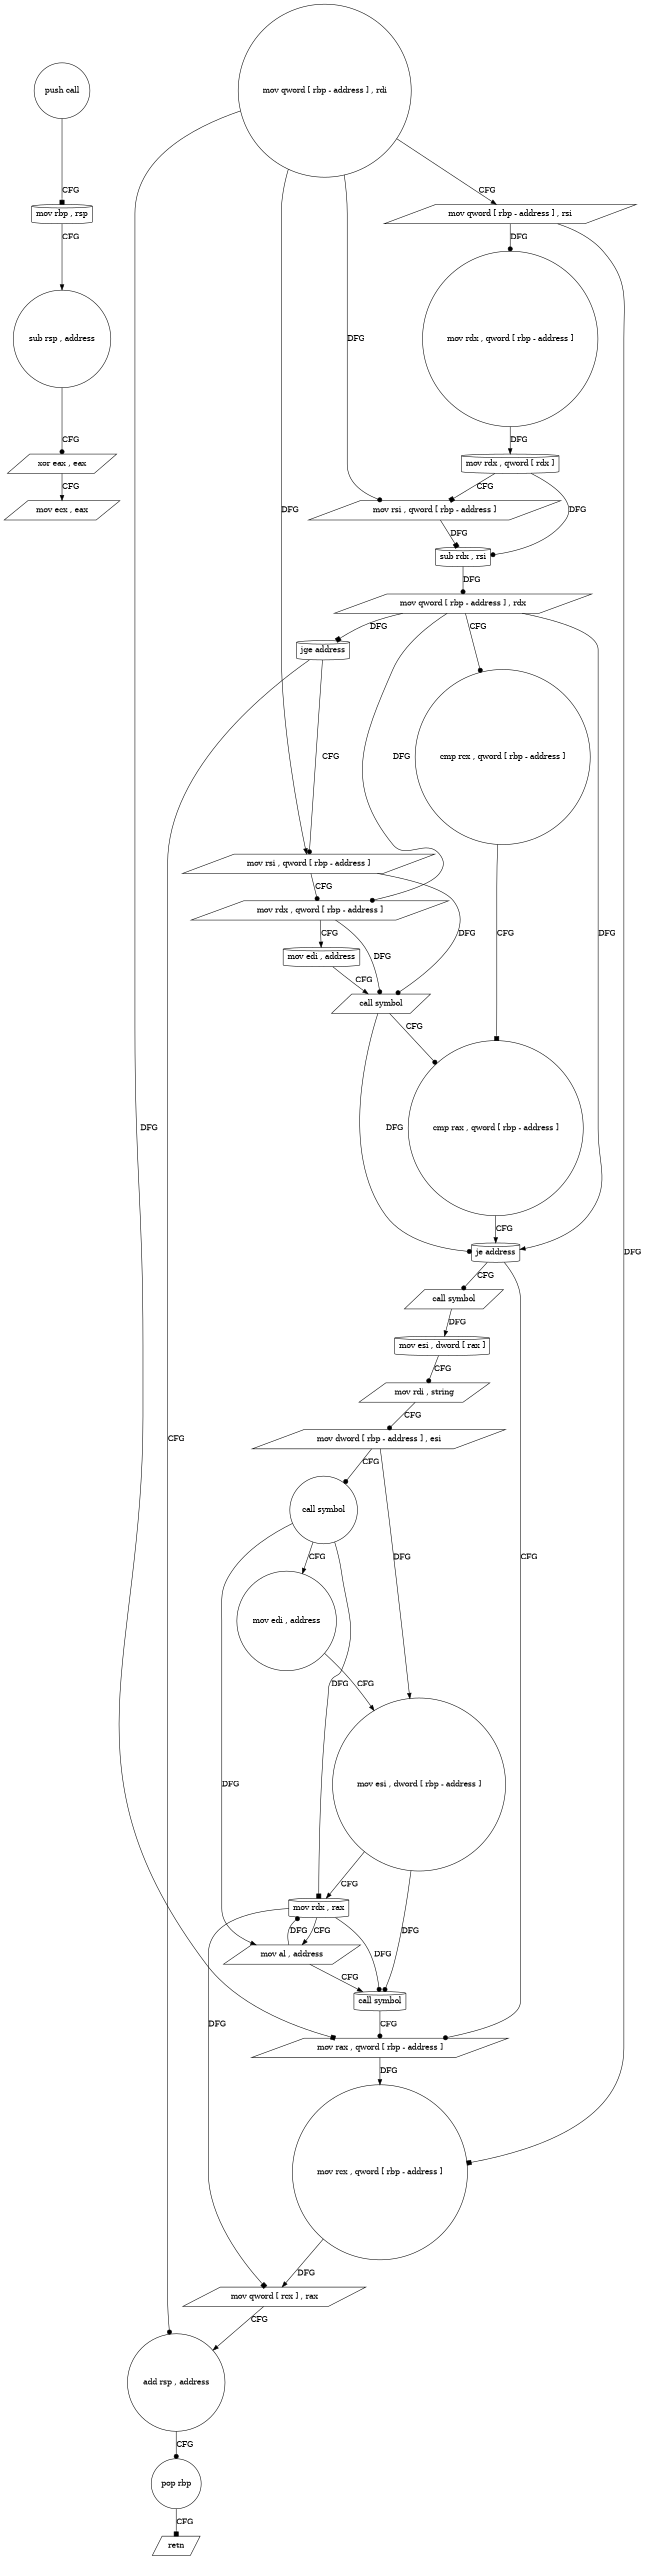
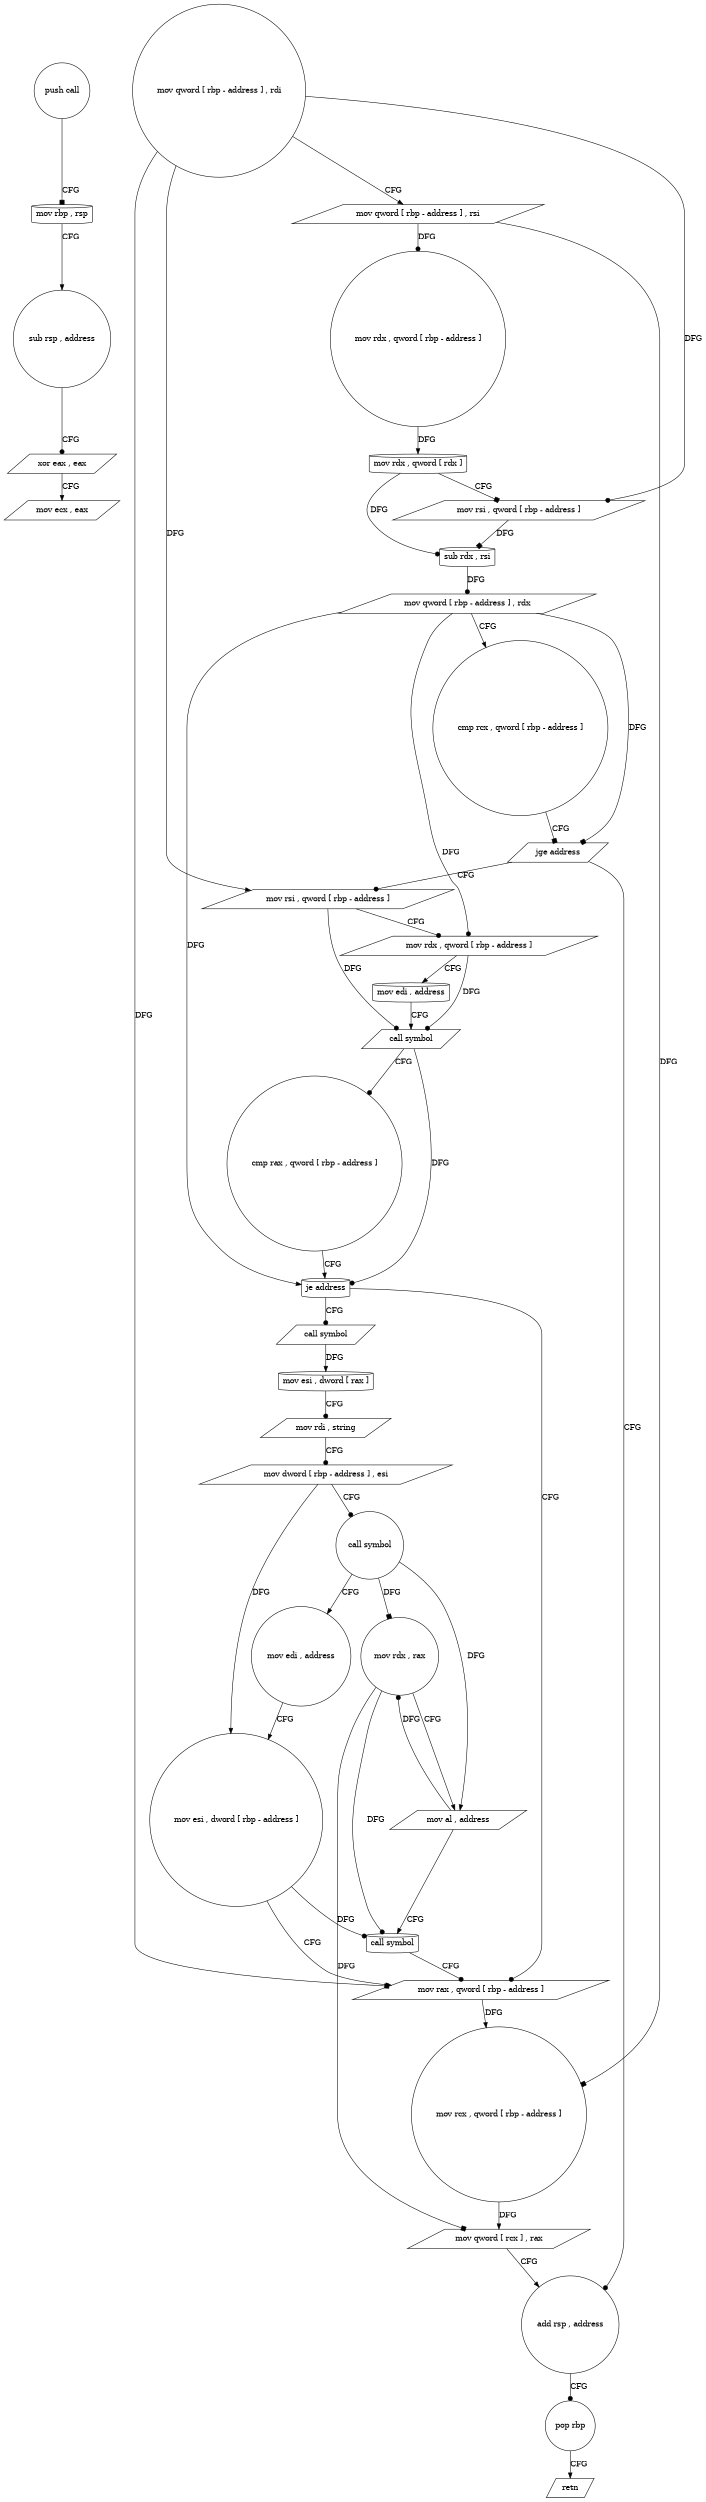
  digraph {
    node [shape=parallelogram]
    edge [arrowhead=dot]
    n1 [label="push call" shape=circle]
    n2 [label="mov rbp , rsp" shape=cylinder]
    n3 [label="sub rsp , address" shape=circle]
    n4 [label="xor eax , eax"]
    n5 [label="mov ecx , eax"]
    n6 [label="mov qword [ rbp - address ] , rdi" shape=circle]
    n7 [label="mov qword [ rbp - address ] , rsi"]
    n8 [label="mov rsi , qword [ rbp - address ]"]
    n9 [label="mov rsi , qword [ rbp - address ]"]
    n10 [label="mov rax , qword [ rbp - address ]"]
    n11 [label="mov rdx , qword [ rbp - address ]" shape=circle]
    n12 [label="mov rcx , qword [ rbp - address ]" shape=circle]
    n13 [label="sub rdx , rsi" shape=cylinder]
    n14 [label="mov rdx , qword [ rbp - address ]"]
    n15 [label="call symbol"]
    n16 [label="mov rdx , qword [ rdx ]" shape=cylinder]
    n17 [label="mov qword [ rcx ] , rax"]
    n18 [label="mov qword [ rbp - address ] , rdx"]
    n19 [label="cmp rcx , qword [ rbp - address ]" shape=circle]
-   n20 [label="jge address" shape=cylinder]
+   n20 [label="jge address"]
    n21 [label="je address" shape=cylinder]
    n22 [label="add rsp , address" shape=circle]
    n23 [label="mov edi , address" shape=cylinder]
    n24 [label="call symbol"]
    n25 [label="pop rbp" shape=circle]
    n26 [label=retn]
    n27 [label="cmp rax , qword [ rbp - address ]" shape=circle]
    n28 [label="mov esi , dword [ rax ]" shape=cylinder]
    n29 [label="mov rdi , string"]
    n30 [label="mov dword [ rbp - address ] , esi"]
    n31 [label="call symbol" shape=circle]
    n32 [label="mov esi , dword [ rbp - address ]" shape=circle]
    n33 [label="mov edi , address" shape=circle]
-   n34 [label="mov rdx , rax" shape=cylinder]
+   n34 [label="mov rdx , rax" shape=circle]
    n35 [label="mov al , address"]
    n36 [label="call symbol" shape=cylinder]
    n1 -> n2 [arrowhead=box label=CFG]
    n2 -> n3 [arrowhead=normal label=CFG]
    n3 -> n4 [label=CFG]
    n4 -> n5 [arrowhead=normal label=CFG]
    n6 -> n7 [arrowhead=normal label=CFG]
    n6 -> n8 [label=DFG]
    n6 -> n9 [arrowhead=normal label=DFG]
    n6 -> n10 [arrowhead=box label=DFG]
    n7 -> n11 [label=DFG]
    n7 -> n12 [arrowhead=box label=DFG]
    n8 -> n13 [arrowhead=box label=DFG]
    n9 -> n14 [label=CFG]
    n9 -> n15 [label=DFG]
    n10 -> n12 [arrowhead=normal label=DFG]
    n11 -> n16 [arrowhead=normal label=DFG]
    n12 -> n17 [arrowhead=normal label=DFG]
    n13 -> n18 [label=DFG]
    n14 -> n15 [label=DFG]
    n14 -> n23 [arrowhead=normal label=CFG]
    n15 -> n21 [label=DFG]
    n15 -> n27 [label=CFG]
    n16 -> n8 [arrowhead=box label=CFG]
    n16 -> n13 [label=DFG]
    n17 -> n22 [arrowhead=normal label=CFG]
    n18 -> n14 [label=DFG]
-   n18 -> n19 [label=CFG]
+   n18 -> n19 [arrowhead=normal label=CFG]
    n18 -> n20 [arrowhead=box label=DFG]
    n18 -> n21 [arrowhead=normal label=DFG]
-   n19 -> n27 [arrowhead=box label=CFG]
+   n19 -> n20 [arrowhead=box label=CFG]
    n20 -> n9 [label=CFG]
    n20 -> n22 [label=CFG]
    n21 -> n10 [label=CFG]
    n21 -> n24 [label=CFG]
    n22 -> n25 [label=CFG]
    n23 -> n15 [arrowhead=normal label=CFG]
    n24 -> n28 [arrowhead=normal label=DFG]
-   n25 -> n26 [arrowhead=box label=CFG]
+   n25 -> n26 [arrowhead=normal label=CFG]
    n27 -> n21 [arrowhead=normal label=CFG]
    n28 -> n29 [label=CFG]
    n29 -> n30 [label=CFG]
    n30 -> n31 [label=CFG]
    n30 -> n32 [arrowhead=normal label=DFG]
    n31 -> n33 [arrowhead=normal label=CFG]
    n31 -> n34 [arrowhead=box label=DFG]
    n31 -> n35 [arrowhead=normal label=DFG]
-   n32 -> n34 [arrowhead=normal label=CFG]
+   n32 -> n10 [arrowhead=normal label=CFG]
    n32 -> n36 [label=DFG]
    n33 -> n32 [arrowhead=normal label=CFG]
    n34 -> n17 [arrowhead=box label=DFG]
    n34 -> n35 [arrowhead=normal label=CFG]
    n34 -> n36 [label=DFG]
    n35 -> n34 [label=DFG]
    n35 -> n36 [arrowhead=normal label=CFG]
    n36 -> n10 [label=CFG]
  }
